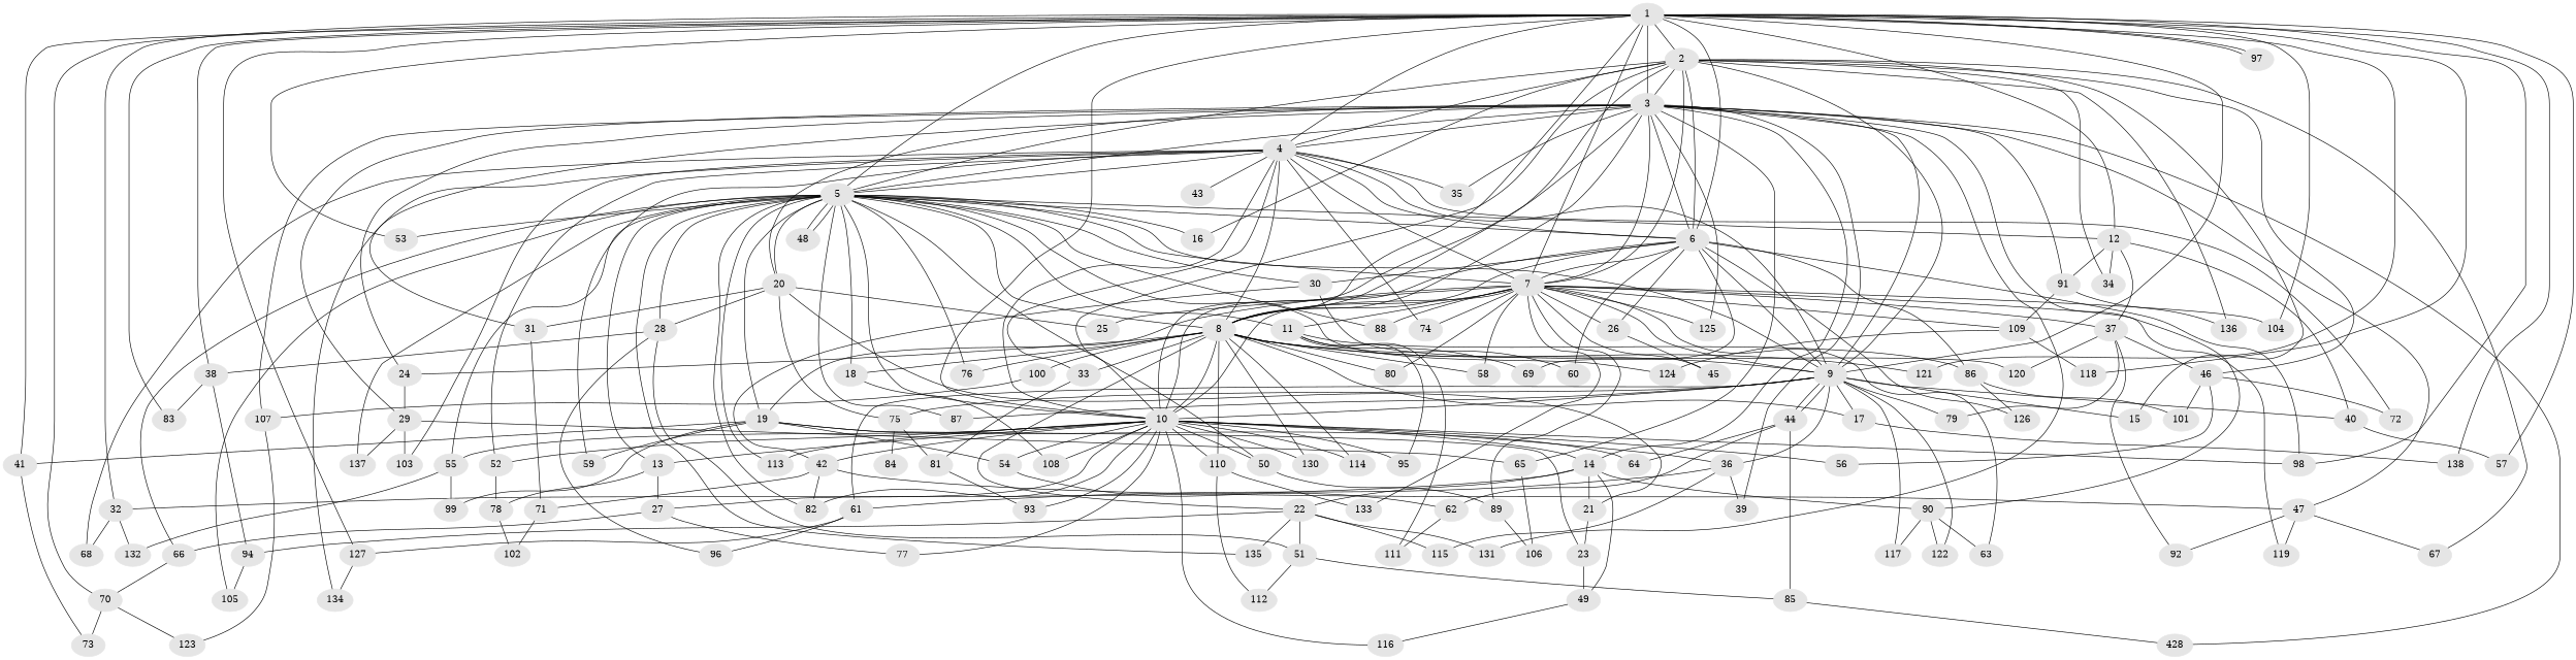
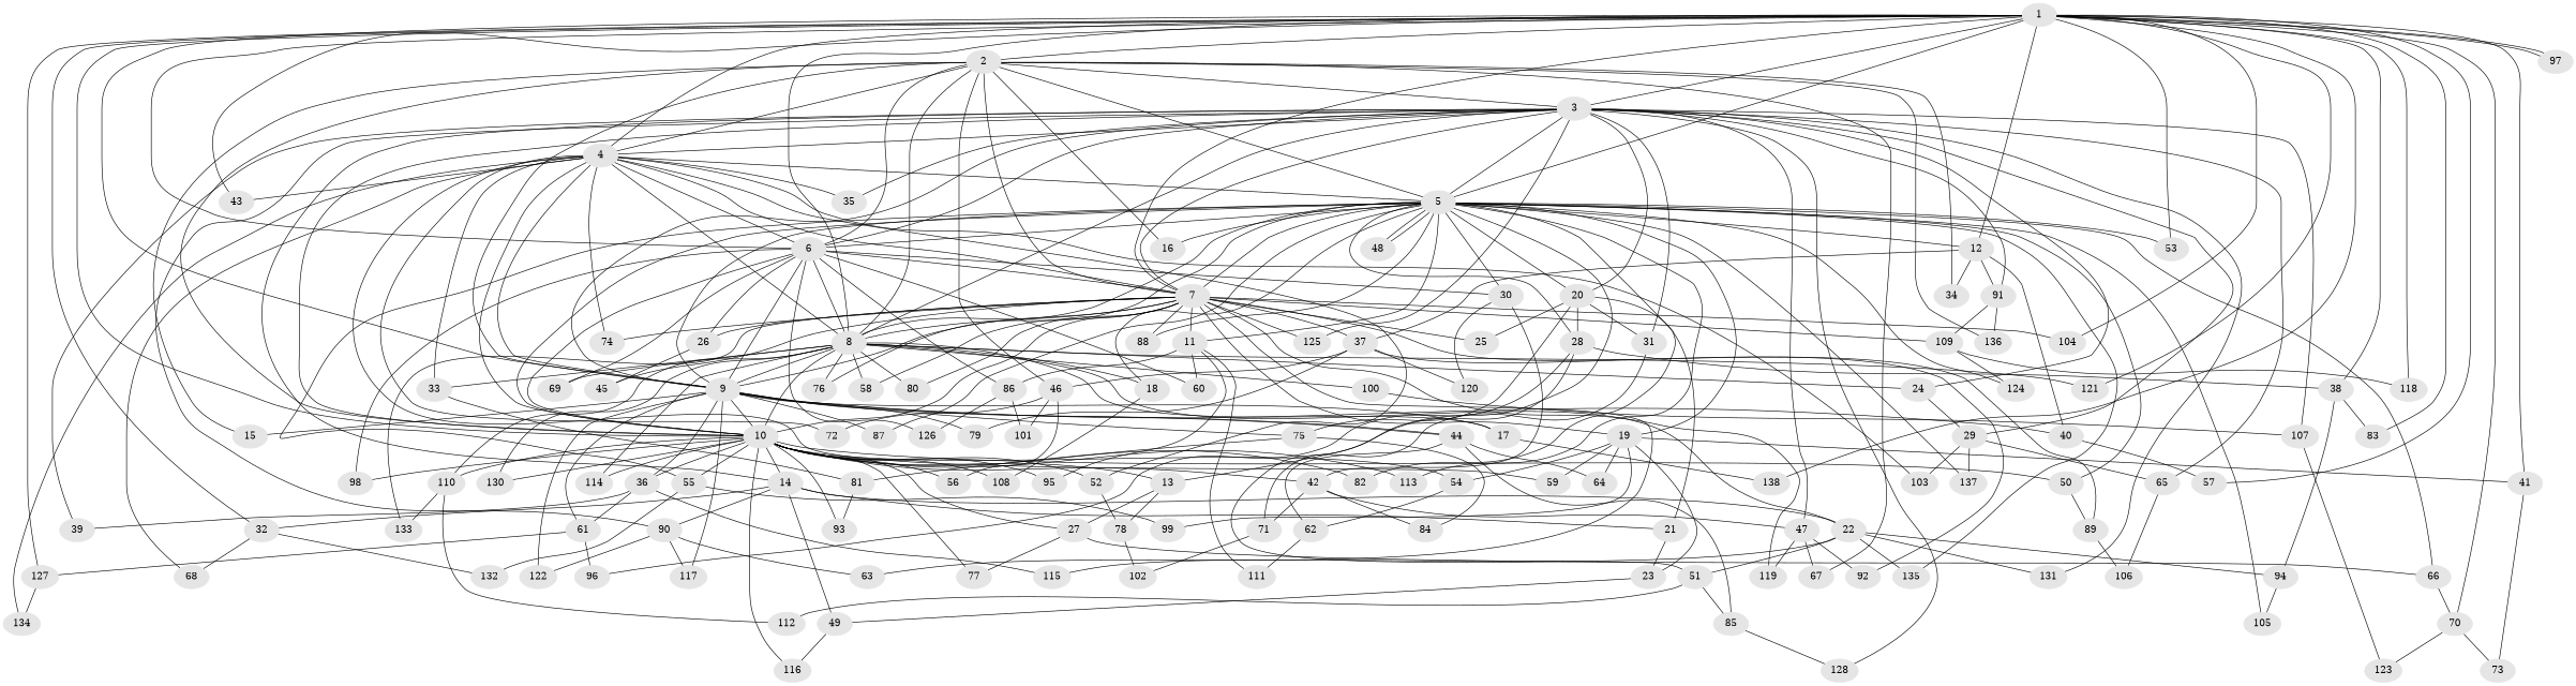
  graph {
    node [color=gray90 style=filled]
    1
    2
    3
    4
    5
    6
    7
    8
    9
    10
    12
    32
    38
    41
    43
    53
    57
    70
    83
    97
    104
    118
    121
    127
    138
    15
    16
    34
    46
    67
    136
    14
    20
    24
    29
    31
    35
    39
    47
    65
    90
    91
    107
    125
-   128 [label=428]
+   128
    131
    33
    52
    59
    68
    72
    74
    103
    134
    11
    13
    18
    19
    28
    30
    48
    50
    55
    66
    76
    82
    87
    88
    105
    113
    124
    135
    137
    26
    60
    69
    86
    98
    126
    25
    37
    45
    58
    63
    80
    89
    109
    119
    133
    100
    17
    22
    110
    114
    130
    36
    40
    44
    61
    75
    79
    117
    122
    27
    42
    54
    56
    77
    93
    95
    108
    116
    132
    94
    73
    123
    101
    21
    49
    71
    92
    106
    81
    78
    111
    23
    64
    99
    51
    96
    120
    115
    112
    62
    85
    84
    102
    1 -- 2
    1 -- 3
    1 -- 4
    1 -- 5
    1 -- 6
    1 -- 7
    1 -- 8
    1 -- 9
    1 -- 10
    1 -- 12
    1 -- 32
    1 -- 38
    1 -- 41
-   1 -- 98
+   1 -- 43
    1 -- 53
    1 -- 57
    1 -- 70
    1 -- 83
    1 -- 97
    1 -- 97
    1 -- 104
    1 -- 118
    1 -- 121
    1 -- 127
    1 -- 138
    2 -- 3
    2 -- 4
    2 -- 5
    2 -- 6
    2 -- 7
    2 -- 8
    2 -- 9
    2 -- 10
    2 -- 15
    2 -- 16
    2 -- 34
    2 -- 46
    2 -- 67
    2 -- 136
    3 -- 4
    3 -- 5
    3 -- 6
    3 -- 7
    3 -- 8
    3 -- 9
    3 -- 10
    3 -- 14
    3 -- 20
    3 -- 24
    3 -- 29
    3 -- 31
    3 -- 35
    3 -- 39
    3 -- 47
    3 -- 65
    3 -- 90
    3 -- 91
    3 -- 107
    3 -- 125
    3 -- 128
    3 -- 131
    4 -- 5
    4 -- 6
    4 -- 7
    4 -- 8
    4 -- 9
    4 -- 10
    4 -- 43
    4 -- 35
    4 -- 33
    4 -- 52
    4 -- 59
    4 -- 68
    4 -- 72
    4 -- 74
    4 -- 103
    4 -- 134
    5 -- 6
    5 -- 7
    5 -- 8
    5 -- 9
    5 -- 10
    5 -- 12
    5 -- 53
    5 -- 16
    5 -- 20
    5 -- 11
    5 -- 13
    5 -- 18
    5 -- 19
    5 -- 28
    5 -- 30
    5 -- 48
    5 -- 48
    5 -- 50
    5 -- 55
    5 -- 66
    5 -- 76
    5 -- 82
    5 -- 87
    5 -- 88
    5 -- 105
    5 -- 113
    5 -- 124
    5 -- 135
    5 -- 137
    6 -- 7
    6 -- 8
    6 -- 9
    6 -- 10
    6 -- 30
    6 -- 26
    6 -- 60
    6 -- 69
    6 -- 86
    6 -- 98
    6 -- 126
    7 -- 8
    7 -- 9
    7 -- 10
    7 -- 104
    7 -- 125
    7 -- 74
    7 -- 11
    7 -- 19
    7 -- 88
    7 -- 26
    7 -- 25
    7 -- 37
    7 -- 45
    7 -- 58
    7 -- 63
    7 -- 80
    7 -- 89
    7 -- 109
    7 -- 119
    7 -- 133
    8 -- 9
    8 -- 10
    8 -- 121
    8 -- 24
    8 -- 33
    8 -- 18
    8 -- 76
    8 -- 69
    8 -- 58
    8 -- 80
    8 -- 100
    8 -- 17
    8 -- 22
    8 -- 110
    8 -- 114
    8 -- 130
    9 -- 10
    9 -- 15
    9 -- 87
    9 -- 17
    9 -- 36
    9 -- 40
    9 -- 44
    9 -- 44
    9 -- 61
    9 -- 75
    9 -- 79
    9 -- 117
    9 -- 122
    10 -- 14
    10 -- 52
    10 -- 13
    10 -- 50
    10 -- 55
    10 -- 82
    10 -- 113
    10 -- 98
    10 -- 110
    10 -- 114
    10 -- 130
    10 -- 36
    10 -- 27
    10 -- 42
    10 -- 54
    10 -- 56
    10 -- 77
    10 -- 93
    10 -- 95
    10 -- 108
    10 -- 116
    12 -- 34
    12 -- 91
    12 -- 37
    12 -- 40
    32 -- 68
    32 -- 132
    38 -- 83
    38 -- 94
    41 -- 73
    70 -- 73
    70 -- 123
    127 -- 134
    46 -- 72
    46 -- 56
    46 -- 101
    14 -- 32
    14 -- 90
    14 -- 22
    14 -- 21
    14 -- 49
    20 -- 31
    20 -- 28
    20 -- 25
    20 -- 75
    20 -- 21
    24 -- 29
    29 -- 65
    29 -- 103
    29 -- 137
    31 -- 71
    47 -- 67
    47 -- 119
    47 -- 92
    65 -- 106
    90 -- 63
    90 -- 117
    90 -- 122
    91 -- 136
    91 -- 109
    107 -- 123
    33 -- 81
    52 -- 78
    11 -- 60
    11 -- 86
    11 -- 95
    11 -- 111
    13 -- 27
    13 -- 78
    18 -- 108
    19 -- 41
    19 -- 59
    19 -- 54
    19 -- 23
    19 -- 64
    19 -- 99
    28 -- 38
    28 -- 51
    28 -- 96
    30 -- 42
    30 -- 120
    50 -- 89
    55 -- 132
    55 -- 99
    66 -- 70
    26 -- 45
    86 -- 126
    86 -- 101
    37 -- 46
    37 -- 79
    37 -- 92
    37 -- 120
    89 -- 106
    109 -- 118
    109 -- 124
    100 -- 107
    17 -- 138
    22 -- 131
    22 -- 135
    22 -- 94
    22 -- 51
    22 -- 115
    110 -- 133
    110 -- 112
    36 -- 39
    36 -- 61
    36 -- 115
    40 -- 57
    44 -- 64
    44 -- 62
    44 -- 85
    61 -- 127
    61 -- 96
    75 -- 81
    75 -- 84
    27 -- 66
    27 -- 77
    42 -- 47
    42 -- 71
-   42 -- 82
+   42 -- 84
    54 -- 62
    94 -- 105
    21 -- 23
    49 -- 116
    71 -- 102
    81 -- 93
    78 -- 102
    23 -- 49
    51 -- 112
    51 -- 85
    62 -- 111
    85 -- 128
  }
